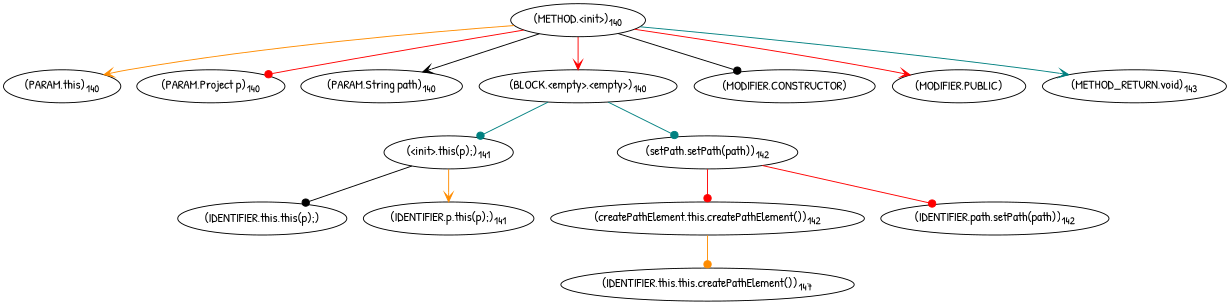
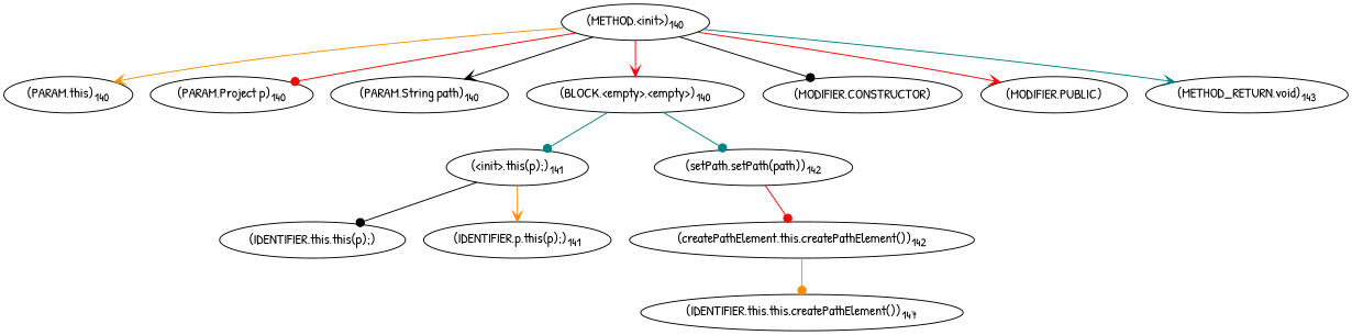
  digraph {
    fontname="Patrick Hand"
    node [fontname="Patrick Hand"]
    edge [arrowhead=dot color=red fontname="Patrick Hand"]
    n1 [label=<(METHOD,&lt;init&gt;)<SUB>140</SUB>>]
    n2 [label=<(PARAM,this)<SUB>140</SUB>>]
    n3 [label=<(PARAM,Project p)<SUB>140</SUB>>]
    n4 [label=<(PARAM,String path)<SUB>140</SUB>>]
    n5 [label=<(BLOCK,&lt;empty&gt;,&lt;empty&gt;)<SUB>140</SUB>>]
    n6 [label=<(MODIFIER,CONSTRUCTOR)>]
    n7 [label=<(MODIFIER,PUBLIC)>]
    n8 [label=<(METHOD_RETURN,void)<SUB>143</SUB>>]
    n9 [label=<(&lt;init&gt;,this(p);)<SUB>141</SUB>>]
    n10 [label=<(setPath,setPath(path))<SUB>142</SUB>>]
    n11 [label=<(IDENTIFIER,this,this(p);)>]
    n12 [label=<(IDENTIFIER,p,this(p);)<SUB>141</SUB>>]
    n13 [label=<(createPathElement,this.createPathElement())<SUB>142</SUB>>]
-   n14 [label=<(IDENTIFIER,path,setPath(path))<SUB>142</SUB>>]
    n15 [label=<(IDENTIFIER,this,this.createPathElement())<SUB>147</SUB>>]
    n1 -> n2 [arrowhead=vee color=darkorange]
    n1 -> n3
    n1 -> n4 [arrowhead=vee color=black]
    n1 -> n5 [arrowhead=vee]
    n1 -> n6 [color=black]
    n1 -> n7 [arrowhead=vee]
    n1 -> n8 [arrowhead=vee color=teal]
    n5 -> n9 [color=teal]
    n5 -> n10 [color=teal]
    n9 -> n11 [color=black]
    n9 -> n12 [arrowhead=vee color=darkorange]
    n10 -> n13
-   n10 -> n14
    n13 -> n15 [color=darkorange]
  }
